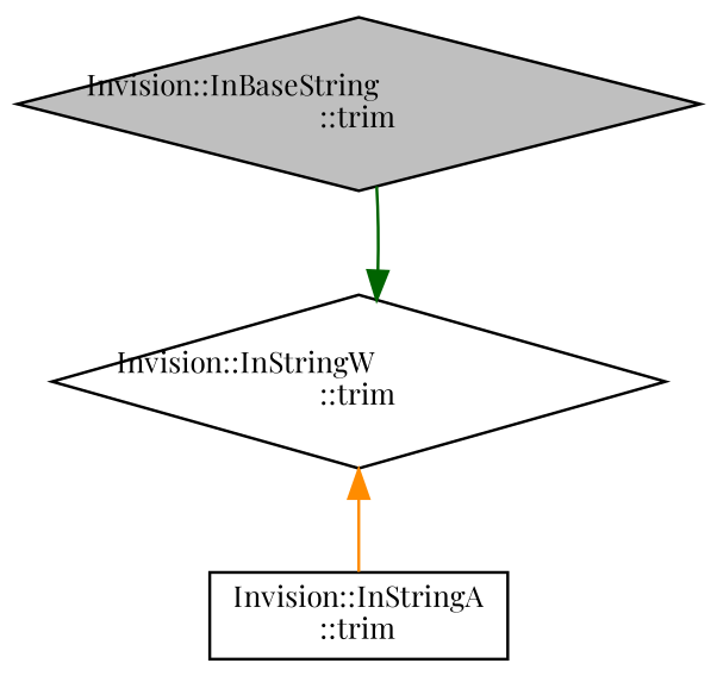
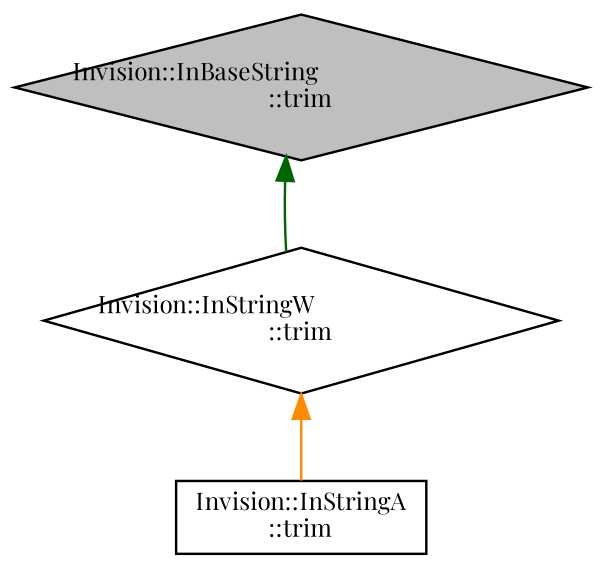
  digraph {
    fontname="Playfair Display"
    rankdir=TB
    node [color=black fillcolor=white fontname="Playfair Display" fontsize=10 shape=diamond style=filled]
    edge [dir=back fontname="Playfair Display" fontsize=10 labelfontname=Helvetica labelfontsize=10 style=solid]
    n1 [fillcolor=grey75 fontcolor=black height=0.2 label="Invision::InBaseString\l::trim" width=0.4]
    n2 [height=0.2 label="Invision::InStringW\l::trim" width=0.4]
    n3 [height=0.2 label="Invision::InStringA\l::trim" shape=box width=0.4]
-   n2 -> n1 [color=darkgreen]
+   n1 -> n2 [color=darkgreen]
    n2 -> n3 [color=darkorange]
  }
